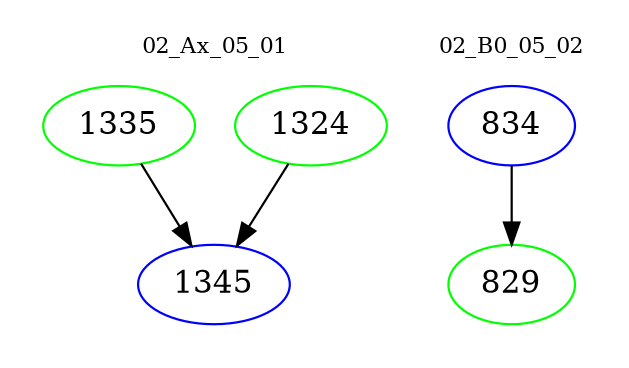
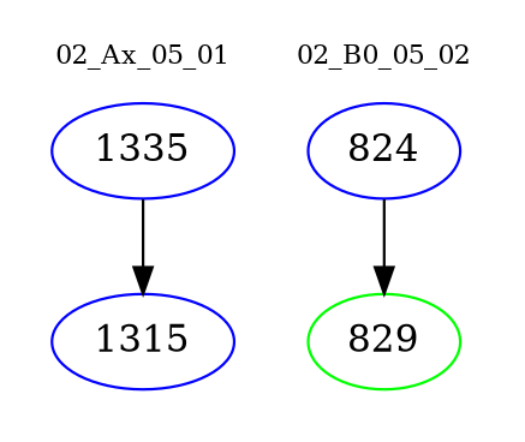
  digraph {
    node [color=green]
    edge [color=black]
-   n1 [label=1324]
-   n2 [color=blue label=1345]
-   n3 [label=1335]
-   n4 [color=blue label=834]
+   n2 [color=blue label=1315]
+   n3 [color=blue label=1335]
+   n4 [color=blue label=824]
    n5 [label=829]
    subgraph cluster_1 {
      color=white
      fontsize=10
      label="02_Ax_05_01"
-     n1
      n2
      n3
    }
    subgraph cluster_2 {
      color=white
      fontsize=10
      label="02_B0_05_02"
      n4
      n5
    }
-   n1 -> n2
    n3 -> n2
    n4 -> n5
  }
